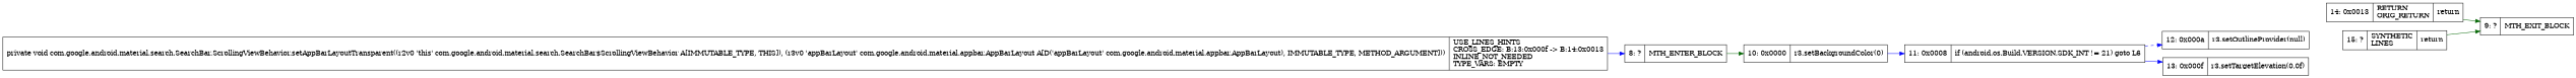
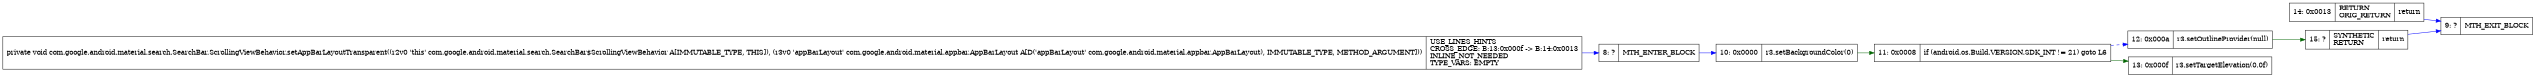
  digraph {
    rankdir=LR
    node [shape=record]
    edge [color=blue]
    n1 [label="{8\:\ ?|MTH_ENTER_BLOCK\l}"]
    n2 [label="{10\:\ 0x0000|r3.setBackgroundColor(0)\l}"]
    n3 [label="{11\:\ 0x0008|if (android.os.Build.VERSION.SDK_INT != 21) goto L6\l}"]
    n4 [label="{12\:\ 0x000a|r3.setOutlineProvider(null)\l}"]
    n5 [label="{13\:\ 0x000f|r3.setTargetElevation(0.0f)\l}"]
-   n6 [label="{15\:\ ?|SYNTHETIC\lLINES\l|return\l}"]
+   n6 [label="{15\:\ ?|SYNTHETIC\lRETURN\l|return\l}"]
    n7 [label="{9\:\ ?|MTH_EXIT_BLOCK\l}"]
    n8 [label="{14\:\ 0x0013|RETURN\lORIG_RETURN\l|return\l}"]
    n9 [label="{private void com.google.android.material.search.SearchBar.ScrollingViewBehavior.setAppBarLayoutTransparent((r2v0 'this' com.google.android.material.search.SearchBar$ScrollingViewBehavior A[IMMUTABLE_TYPE, THIS]), (r3v0 'appBarLayout' com.google.android.material.appbar.AppBarLayout A[D('appBarLayout' com.google.android.material.appbar.AppBarLayout), IMMUTABLE_TYPE, METHOD_ARGUMENT]))  | USE_LINES_HINTS\lCROSS_EDGE: B:13:0x000f \-\> B:14:0x0013\lINLINE_NOT_NEEDED\lTYPE_VARS: EMPTY\l}"]
-   n1 -> n2 [color=darkgreen]
-   n2 -> n3
+   n1 -> n2
+   n2 -> n3 [color=darkgreen]
    n3 -> n4 [style=dashed]
-   n3 -> n5
-   n6 -> n7 [color=darkgreen]
-   n8 -> n7 [color=darkgreen]
+   n3 -> n5 [color=darkgreen]
+   n4 -> n6 [color=darkgreen]
+   n6 -> n7
+   n8 -> n7
    n9 -> n1
  }
